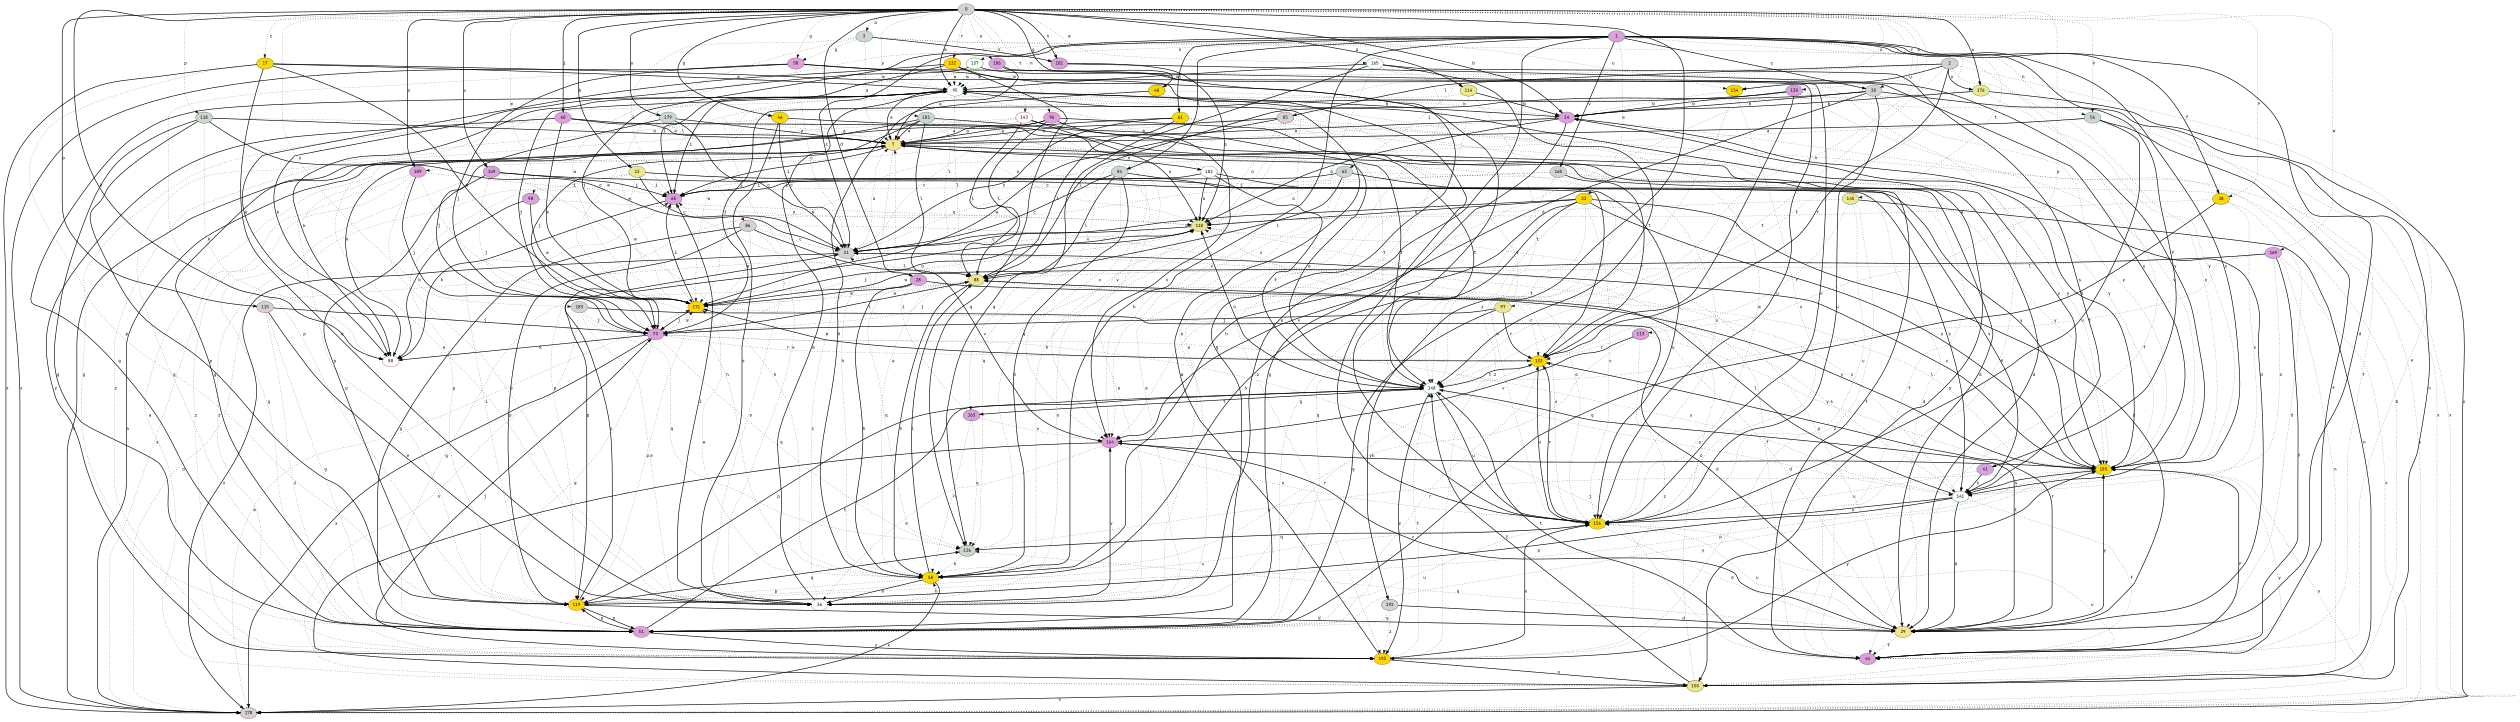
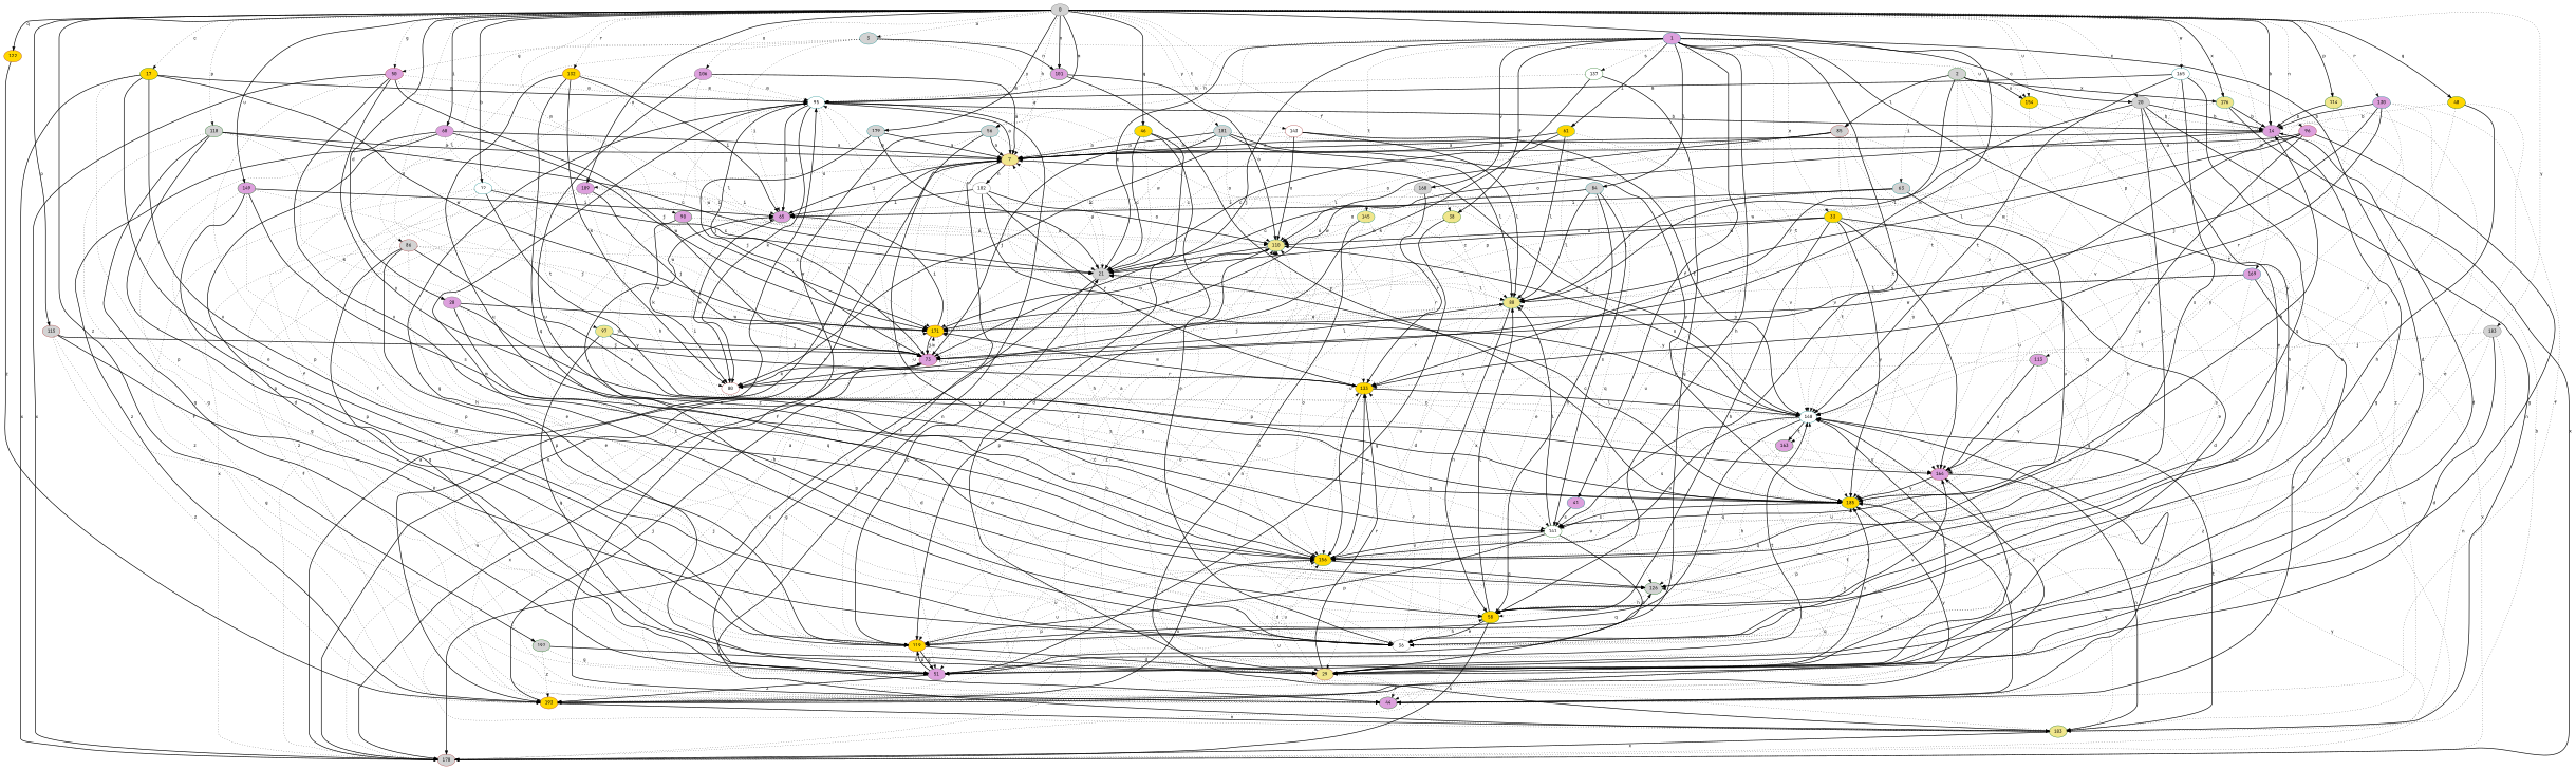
  strict digraph {
    fontname="JetBrains Mono"
    node [color=teal fillcolor=plum fontname="JetBrains Mono" style=filled]
    edge [fontname="JetBrains Mono" style=bold]
    0 [color=gray40 fillcolor=lightgrey]
    3 [fillcolor=lightgrey]
-   12 [fillcolor=khaki]
+   12 [fillcolor=white]
    14 [color=gray40]
    17 [color=darkgreen fillcolor=gold]
    20 [color=gray40 fillcolor=lightgrey]
    28 [color=gray40]
-   38 [color=darkgreen fillcolor=gold]
+   38 [color=darkgreen fillcolor=khaki]
    46 [fillcolor=gold]
    48 [color=darkgreen fillcolor=gold]
    50 [color=brown]
    56 [fillcolor=lightgrey]
    60 [color=gray40]
    80 [color=brown fillcolor=white]
    90 [color=darkgreen]
    95 [fillcolor=white]
    96 [color=brown]
    97 [fillcolor=khaki]
    101 [color=darkgreen]
    106 [color=gray40]
    109 [color=gray40]
    113 [color=darkgreen]
    114 [color=darkgreen fillcolor=khaki]
    115 [color=brown fillcolor=lightgrey]
    118 [color=darkgreen fillcolor=lightgrey]
+   122 [color=brown fillcolor=gold]
    130
    132 [color=brown fillcolor=gold]
    143 [color=brown fillcolor=white]
    149 [color=darkgreen]
    154 [color=darkgreen fillcolor=gold]
    165 [fillcolor=white]
    169
    176 [fillcolor=khaki]
    179 [fillcolor=lightgrey]
    181 [fillcolor=lightgrey]
    183 [color=gray40 fillcolor=lightgrey]
    192 [color=darkgreen fillcolor=lightgrey]
    44 [color=darkgreen]
    7 [color=brown fillcolor=khaki]
    65 [color=darkgreen]
    86 [color=brown fillcolor=lightgrey]
    21 [color=gray40 fillcolor=lightgrey]
    29 [color=brown fillcolor=khaki]
    171 [color=brown fillcolor=gold]
    185 [fillcolor=gold]
    119 [color=brown fillcolor=gold]
    193 [color=brown fillcolor=gold]
    51 [color=gray40]
    110 [fillcolor=khaki]
    36 [color=gray40 fillcolor=white]
    156 [fillcolor=gold]
    178 [color=brown fillcolor=lightgrey]
    58 [color=darkgreen fillcolor=gold]
    88 [fillcolor=khaki]
    103 [color=darkgreen fillcolor=khaki]
    126 [color=darkgreen fillcolor=lightgrey]
    141 [color=darkgreen fillcolor=white]
    164 [color=brown]
    73 [color=brown]
    148 [fillcolor=white]
    133 [color=gray40 fillcolor=gold]
    1
    33 [fillcolor=gold]
    41
    61 [fillcolor=gold]
    84 [fillcolor=lightgrey]
    137 [color=darkgreen fillcolor=white]
    145 [fillcolor=khaki]
    160 [color=gray40 fillcolor=lightgrey]
    163 [color=darkgreen]
    2 [color=darkgreen fillcolor=lightgrey]
    63 [fillcolor=lightgrey]
    85 [color=brown fillcolor=lightgrey]
    102 [color=gray40 fillcolor=white]
    0 -> 3 [label=a style=dotted]
    0 -> 12 [label=b]
    0 -> 14 [label=b]
    0 -> 17 [label=c style=dotted]
    0 -> 20 [label=c style=dotted]
    0 -> 28 [label=d]
    0 -> 38 [label=f style=dotted]
    0 -> 46 [label=g]
    0 -> 48 [label=g]
    0 -> 50 [label=g style=dotted]
    0 -> 56 [label=h style=dotted]
    0 -> 60 [label=i]
    0 -> 80 [label=k]
    0 -> 90 [label=m style=dotted]
    0 -> 95 [label=m]
    0 -> 96 [label=n style=dotted]
    0 -> 97 [label=n style=dotted]
    0 -> 101 [label=n]
    0 -> 106 [label=o style=dotted]
    0 -> 109 [label=o]
    0 -> 113 [label=p style=dotted]
    0 -> 114 [label=p]
    0 -> 115 [label=p]
    0 -> 118 [label=p style=dotted]
+   0 -> 122 [label=q]
    0 -> 130 [label=r style=dotted]
    0 -> 132 [label=r style=dotted]
    0 -> 143 [label=t style=dotted]
    0 -> 149 [label=u]
    0 -> 154 [label=u style=dotted]
    0 -> 165 [label=w style=dotted]
    0 -> 169 [label=w style=dotted]
    0 -> 176 [label=x]
    0 -> 179 [label=y]
    0 -> 181 [label=y style=dotted]
    0 -> 183 [label=y style=dotted]
    0 -> 192 [label=z]
    3 -> 50 [label=g style=dotted]
    3 -> 101 [label=n]
    3 -> 154 [label=u style=dotted]
    3 -> 44 [label=f style=dotted]
    3 -> 7 [label=a style=dotted]
    3 -> 65 [label=i style=dotted]
    3 -> 86 [label=l style=dotted]
    12 -> 65 [label=i style=dotted]
    12 -> 21 [label=c]
    12 -> 29 [label=d style=dotted]
    12 -> 171 [label=w style=dotted]
    12 -> 185 [label=y]
    12 -> 119 [label=p style=dotted]
    12 -> 193 [label=z style=dotted]
    14 -> 7 [label=a]
    14 -> 29 [label=d]
    14 -> 171 [label=w style=dotted]
    14 -> 51 [label=g]
    14 -> 110 [label=o]
    17 -> 95 [label=m]
    17 -> 171 [label=w]
    17 -> 119 [label=p style=dotted]
    17 -> 36 [label=e]
    17 -> 156 [label=u]
    17 -> 178 [label=x]
    20 -> 14 [label=b]
    20 -> 185 [label=y style=dotted]
    20 -> 156 [label=u]
    20 -> 58 [label=h]
    20 -> 88 [label=l]
    20 -> 103 [label=n]
    28 -> 171 [label=w]
    28 -> 185 [label=y]
    28 -> 58 [label=h]
    28 -> 126 [label=q style=dotted]
    38 -> 29 [label=d style=dotted]
    38 -> 51 [label=g]
    38 -> 110 [label=o style=dotted]
    38 -> 141 [label=s style=dotted]
    46 -> 7 [label=a style=dotted]
    46 -> 21 [label=c]
    46 -> 29 [label=d]
    46 -> 51 [label=g style=dotted]
    46 -> 36 [label=e]
    48 -> 14 [label=b style=dotted]
    48 -> 36 [label=e style=dotted]
    48 -> 58 [label=h]
    48 -> 164 [label=v style=dotted]
    50 -> 95 [label=m style=dotted]
    50 -> 21 [label=c style=dotted]
    50 -> 185 [label=y]
    50 -> 119 [label=p style=dotted]
    50 -> 156 [label=u]
    50 -> 178 [label=x]
    50 -> 73 [label=j]
    56 -> 44 [label=f]
    56 -> 7 [label=a]
    56 -> 21 [label=c style=dotted]
    56 -> 156 [label=u]
    56 -> 178 [label=x style=dotted]
    60 -> 7 [label=a]
    60 -> 29 [label=d]
    60 -> 171 [label=w]
    60 -> 193 [label=z]
    60 -> 51 [label=g style=dotted]
    60 -> 148 [label=t style=dotted]
    90 -> 80 [label=k]
    90 -> 171 [label=w]
    90 -> 110 [label=o style=dotted]
    95 -> 14 [label=b]
    95 -> 80 [label=k]
    95 -> 7 [label=a]
    95 -> 65 [label=i]
    95 -> 193 [label=z style=dotted]
    95 -> 51 [label=g]
    95 -> 36 [label=e style=dotted]
    95 -> 88 [label=l style=dotted]
    95 -> 103 [label=n]
    95 -> 73 [label=j]
    96 -> 7 [label=a]
    96 -> 51 [label=g]
    96 -> 88 [label=l]
    96 -> 164 [label=v]
    96 -> 148 [label=t]
    97 -> 51 [label=g]
    97 -> 141 [label=s style=dotted]
    97 -> 73 [label=j]
    97 -> 133 [label=r]
    101 -> 95 [label=m style=dotted]
    101 -> 185 [label=y]
    101 -> 110 [label=o]
    106 -> 95 [label=m style=dotted]
    106 -> 44 [label=f style=dotted]
    106 -> 7 [label=a]
    106 -> 171 [label=w style=dotted]
    106 -> 156 [label=u]
    109 -> 65 [label=i style=dotted]
    109 -> 193 [label=z style=dotted]
    109 -> 36 [label=e style=dotted]
    109 -> 178 [label=x style=dotted]
-   109 -> 58 [label=h style=dotted]
+   109 -> 164 [label=h style=dotted]
    109 -> 73 [label=j]
    113 -> 185 [label=y style=dotted]
    113 -> 193 [label=z style=dotted]
    113 -> 58 [label=h style=dotted]
    113 -> 164 [label=v]
    113 -> 133 [label=r style=dotted]
    114 -> 14 [label=b]
    114 -> 171 [label=w style=dotted]
    114 -> 36 [label=e style=dotted]
    114 -> 148 [label=t style=dotted]
    115 -> 193 [label=z style=dotted]
    115 -> 51 [label=g style=dotted]
    115 -> 36 [label=e]
    115 -> 73 [label=j]
    118 -> 80 [label=k style=dotted]
    118 -> 44 [label=f style=dotted]
    118 -> 7 [label=a]
    118 -> 21 [label=c]
    118 -> 119 [label=p]
    118 -> 51 [label=g]
+   122 -> 193 [label=z]
    130 -> 14 [label=b]
    130 -> 44 [label=f style=dotted]
    130 -> 185 [label=y style=dotted]
    130 -> 164 [label=v style=dotted]
    130 -> 73 [label=j]
    130 -> 133 [label=r]
    132 -> 80 [label=k]
    132 -> 95 [label=m style=dotted]
    132 -> 65 [label=i]
    132 -> 156 [label=u]
    132 -> 88 [label=l style=dotted]
    132 -> 126 [label=q]
    143 -> 7 [label=a style=dotted]
    143 -> 21 [label=c style=dotted]
    143 -> 193 [label=z style=dotted]
    143 -> 110 [label=o]
    143 -> 88 [label=l]
    143 -> 164 [label=v style=dotted]
    143 -> 148 [label=t]
    149 -> 65 [label=i]
    149 -> 119 [label=p]
    149 -> 51 [label=g style=dotted]
    149 -> 58 [label=h style=dotted]
    149 -> 141 [label=s]
    149 -> 73 [label=j style=dotted]
    154 -> 14 [label=b style=dotted]
    154 -> 193 [label=z style=dotted]
    154 -> 156 [label=u style=dotted]
    165 -> 95 [label=m]
    165 -> 36 [label=e style=dotted]
    165 -> 126 [label=q]
    165 -> 141 [label=s]
    165 -> 164 [label=v style=dotted]
    165 -> 148 [label=t]
    169 -> 44 [label=f]
    169 -> 171 [label=w]
    169 -> 178 [label=x style=dotted]
    169 -> 88 [label=l style=dotted]
    169 -> 103 [label=n style=dotted]
    169 -> 141 [label=s style=dotted]
    169 -> 148 [label=t style=dotted]
    176 -> 14 [label=b]
    176 -> 171 [label=w style=dotted]
    176 -> 185 [label=y style=dotted]
    176 -> 178 [label=x]
    179 -> 7 [label=a]
    179 -> 21 [label=c]
    179 -> 73 [label=j]
    181 -> 80 [label=k]
    181 -> 7 [label=a]
    181 -> 185 [label=y]
    181 -> 110 [label=o style=dotted]
    181 -> 88 [label=l]
    181 -> 164 [label=v style=dotted]
    181 -> 73 [label=j]
    183 -> 29 [label=d]
    183 -> 36 [label=e style=dotted]
    183 -> 103 [label=n style=dotted]
    183 -> 126 [label=q style=dotted]
    183 -> 73 [label=j style=dotted]
    192 -> 29 [label=d]
    192 -> 193 [label=z style=dotted]
    192 -> 51 [label=g style=dotted]
    44 -> 73 [label=j style=dotted]
    44 -> 148 [label=t]
    7 -> 109 [label=o style=dotted]
    7 -> 44 [label=f]
    7 -> 65 [label=i]
    7 -> 156 [label=u style=dotted]
    7 -> 178 [label=x]
    7 -> 58 [label=h style=dotted]
    7 -> 102 [label=n]
    65 -> 80 [label=k]
    65 -> 110 [label=o style=dotted]
    86 -> 44 [label=f style=dotted]
    86 -> 21 [label=c style=dotted]
    86 -> 171 [label=w style=dotted]
    86 -> 119 [label=p]
    86 -> 51 [label=g]
    86 -> 36 [label=e style=dotted]
    86 -> 164 [label=v]
    21 -> 7 [label=a style=dotted]
    21 -> 178 [label=x]
    21 -> 88 [label=l style=dotted]
    29 -> 44 [label=f style=dotted]
    29 -> 185 [label=y]
    29 -> 110 [label=o style=dotted]
    29 -> 156 [label=u style=dotted]
    29 -> 126 [label=q style=dotted]
    29 -> 164 [label=v]
    29 -> 148 [label=t]
    29 -> 133 [label=r]
    171 -> 65 [label=i]
    171 -> 29 [label=d style=dotted]
    171 -> 119 [label=p style=dotted]
    171 -> 110 [label=o]
    171 -> 73 [label=j]
    185 -> 14 [label=b]
    185 -> 44 [label=f]
    185 -> 21 [label=c]
    185 -> 119 [label=p style=dotted]
    185 -> 88 [label=l style=dotted]
    185 -> 126 [label=q style=dotted]
    185 -> 141 [label=s]
    119 -> 65 [label=i style=dotted]
    119 -> 21 [label=c]
    119 -> 29 [label=d]
    119 -> 51 [label=g]
    119 -> 156 [label=u style=dotted]
    119 -> 126 [label=q]
    193 -> 95 [label=m]
    193 -> 185 [label=y]
    193 -> 156 [label=u]
    193 -> 103 [label=n]
    193 -> 73 [label=j]
    193 -> 148 [label=t style=dotted]
    51 -> 185 [label=y style=dotted]
    51 -> 119 [label=p]
    51 -> 193 [label=z]
    51 -> 156 [label=u style=dotted]
    51 -> 148 [label=t]
    51 -> 133 [label=r style=dotted]
    110 -> 21 [label=c]
    110 -> 119 [label=p]
    110 -> 73 [label=j style=dotted]
    36 -> 95 [label=m]
    36 -> 65 [label=i]
    36 -> 21 [label=c style=dotted]
    36 -> 110 [label=o style=dotted]
    36 -> 58 [label=h style=dotted]
    36 -> 164 [label=v]
    36 -> 133 [label=r style=dotted]
    156 -> 95 [label=m style=dotted]
    156 -> 29 [label=d style=dotted]
    156 -> 110 [label=o style=dotted]
    156 -> 126 [label=q]
    156 -> 133 [label=r]
    178 -> 7 [label=a]
    178 -> 171 [label=w style=dotted]
    178 -> 185 [label=y style=dotted]
    178 -> 110 [label=o style=dotted]
    58 -> 7 [label=a style=dotted]
    58 -> 171 [label=w style=dotted]
    58 -> 119 [label=p style=dotted]
    58 -> 36 [label=e]
    58 -> 178 [label=x]
    58 -> 88 [label=l]
    88 -> 171 [label=w style=dotted]
    88 -> 51 [label=g style=dotted]
    88 -> 156 [label=u style=dotted]
    88 -> 58 [label=h]
    88 -> 73 [label=j style=dotted]
    88 -> 133 [label=r style=dotted]
    103 -> 14 [label=b style=dotted]
    103 -> 7 [label=a style=dotted]
    103 -> 185 [label=y style=dotted]
    103 -> 110 [label=o style=dotted]
    103 -> 156 [label=u style=dotted]
    103 -> 178 [label=x]
    103 -> 148 [label=t]
    126 -> 58 [label=h style=dotted]
    141 -> 44 [label=f style=dotted]
    141 -> 21 [label=c style=dotted]
    141 -> 29 [label=d]
    141 -> 119 [label=p]
    141 -> 156 [label=u]
    141 -> 88 [label=l]
    164 -> 185 [label=y]
    164 -> 36 [label=e style=dotted]
    164 -> 156 [label=u style=dotted]
    164 -> 103 [label=n]
    73 -> 80 [label=k]
    73 -> 171 [label=w style=dotted]
    73 -> 51 [label=g style=dotted]
    73 -> 178 [label=x]
    73 -> 88 [label=l]
    73 -> 126 [label=q style=dotted]
    73 -> 141 [label=s style=dotted]
    73 -> 133 [label=r style=dotted]
    148 -> 7 [label=a]
    148 -> 119 [label=p]
    148 -> 193 [label=z]
    148 -> 110 [label=o]
    148 -> 156 [label=u]
    148 -> 141 [label=s style=dotted]
    148 -> 163 [label=t]
    133 -> 171 [label=w]
    133 -> 156 [label=u]
    133 -> 148 [label=t]
    1 -> 20 [label=c]
    1 -> 38 [label=f]
    1 -> 56 [label=h style=dotted]
    1 -> 21 [label=c]
    1 -> 29 [label=d]
    1 -> 171 [label=w style=dotted]
    1 -> 36 [label=e]
    1 -> 58 [label=h]
    1 -> 141 [label=s]
    1 -> 73 [label=j]
    1 -> 148 [label=t style=dotted]
    1 -> 33 [label=e style=dotted]
    1 -> 41 [label=f]
    1 -> 61 [label=i]
    1 -> 84 [label=l]
    1 -> 137 [label=s style=dotted]
    1 -> 145 [label=t style=dotted]
    1 -> 160 [label=v]
    33 -> 21 [label=c]
    33 -> 29 [label=d]
    33 -> 185 [label=y]
    33 -> 51 [label=g style=dotted]
    33 -> 110 [label=o]
    33 -> 156 [label=u style=dotted]
    33 -> 58 [label=h]
    33 -> 164 [label=v]
    33 -> 148 [label=t style=dotted]
    41 -> 156 [label=u style=dotted]
    41 -> 141 [label=s]
    61 -> 7 [label=a]
    61 -> 21 [label=c]
    61 -> 185 [label=y style=dotted]
    61 -> 178 [label=x style=dotted]
    61 -> 88 [label=l]
    84 -> 65 [label=i style=dotted]
    84 -> 21 [label=c]
    84 -> 36 [label=e style=dotted]
    84 -> 58 [label=h]
    84 -> 88 [label=l]
    84 -> 126 [label=q style=dotted]
    84 -> 141 [label=s]
    137 -> 80 [label=k]
    137 -> 95 [label=m style=dotted]
    137 -> 51 [label=g]
    145 -> 193 [label=z style=dotted]
    145 -> 110 [label=o style=dotted]
    145 -> 156 [label=u style=dotted]
    145 -> 103 [label=n]
    145 -> 133 [label=r style=dotted]
    160 -> 65 [label=i style=dotted]
    160 -> 185 [label=y style=dotted]
    160 -> 119 [label=p style=dotted]
    160 -> 51 [label=g style=dotted]
    160 -> 133 [label=r]
    163 -> 65 [label=i style=dotted]
    163 -> 58 [label=h style=dotted]
    163 -> 126 [label=q style=dotted]
    163 -> 164 [label=v style=dotted]
    2 -> 154 [label=u]
    2 -> 176 [label=x]
    2 -> 44 [label=f style=dotted]
    2 -> 185 [label=y style=dotted]
    2 -> 148 [label=t style=dotted]
    2 -> 133 [label=r]
    2 -> 163 [label=v style=dotted]
    2 -> 63 [label=i style=dotted]
    2 -> 85 [label=l]
    63 -> 65 [label=i]
    63 -> 110 [label=o style=dotted]
    63 -> 36 [label=e style=dotted]
    63 -> 156 [label=u]
    63 -> 178 [label=x style=dotted]
    63 -> 88 [label=l]
    85 -> 7 [label=a]
    85 -> 171 [label=w]
    85 -> 185 [label=y style=dotted]
-   85 -> 119 [label=p style=dotted]
+   85 -> 73 [label=p style=dotted]
    85 -> 110 [label=o style=dotted]
    85 -> 156 [label=u style=dotted]
    85 -> 58 [label=h style=dotted]
    85 -> 126 [label=q style=dotted]
    85 -> 148 [label=t style=dotted]
    102 -> 95 [label=m style=dotted]
    102 -> 65 [label=i]
    102 -> 110 [label=o]
    102 -> 148 [label=t]
    102 -> 133 [label=r]
  }
